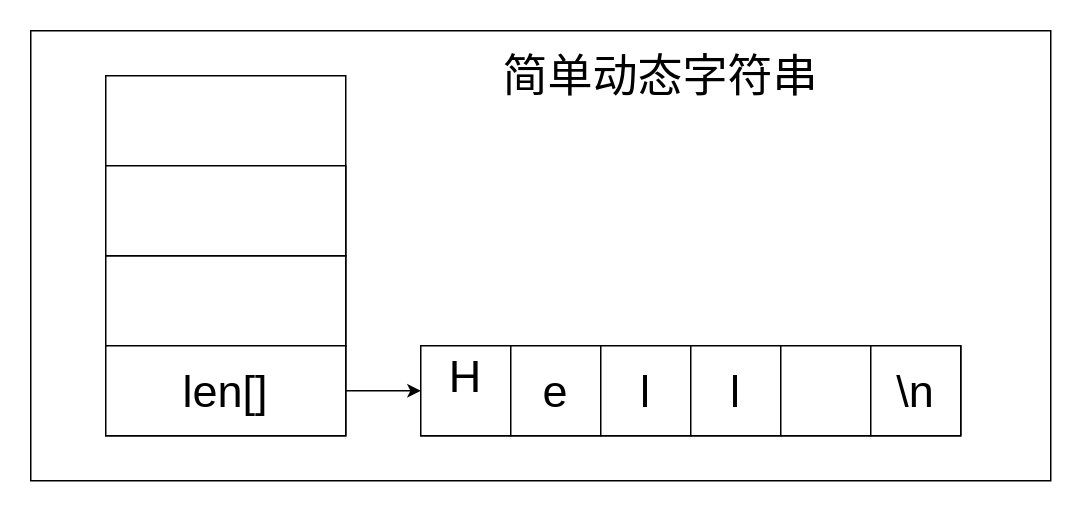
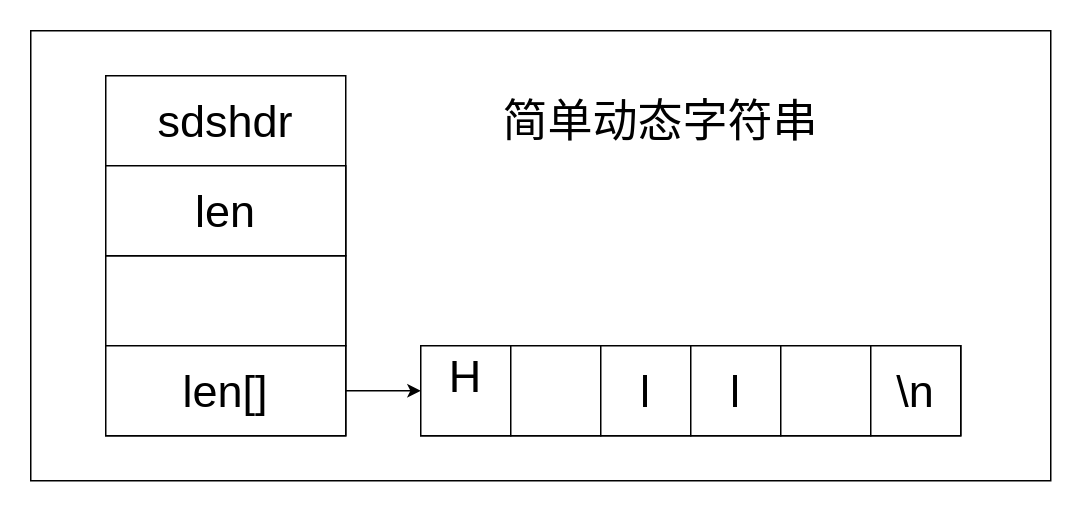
  <mxCell id="0" />
  <mxCell id="1" parent="0" />
  <mxCell id="2" value="" style="rounded=0;whiteSpace=wrap;html=1;" vertex="1" parent="1"><mxGeometry x="20" y="20" width="680" height="300" as="geometry" /></mxCell>
  <mxCell id="3" value="" style="rounded=0;whiteSpace=wrap;html=1;" vertex="1" parent="1"><mxGeometry x="70" y="50" width="160" height="240" as="geometry" /></mxCell>
  <mxCell id="4" value="" style="rounded=0;whiteSpace=wrap;html=1;" vertex="1" parent="1"><mxGeometry x="70" y="170" width="160" height="60" as="geometry" /></mxCell>
  <mxCell id="5" value="" style="rounded=0;whiteSpace=wrap;html=1;" vertex="1" parent="1"><mxGeometry x="70" y="110" width="160" height="60" as="geometry" /></mxCell>
  <mxCell id="6" style="edgeStyle=orthogonalEdgeStyle;rounded=0;orthogonalLoop=1;jettySize=auto;html=1;entryX=0;entryY=0.5;entryDx=0;entryDy=0;fontSize=30;" edge="1" parent="1" source="7" target="12"><mxGeometry relative="1" as="geometry" /></mxCell>
  <mxCell id="7" value="" style="rounded=0;whiteSpace=wrap;html=1;" vertex="1" parent="1"><mxGeometry x="70" y="230" width="160" height="60" as="geometry" /></mxCell>
+ <mxCell id="8" value="sdshdr" style="text;html=1;strokeColor=none;fillColor=none;align=center;verticalAlign=middle;whiteSpace=wrap;rounded=0;fontSize=30;" vertex="1" parent="1"><mxGeometry x="100" y="60" width="100" height="40" as="geometry" /></mxCell>
+ <mxCell id="9" value="len" style="text;html=1;strokeColor=none;fillColor=none;align=center;verticalAlign=middle;whiteSpace=wrap;rounded=0;fontSize=30;" vertex="1" parent="1"><mxGeometry x="100" y="115" width="100" height="50" as="geometry" /></mxCell>
  <mxCell id="10" value="len[]" style="text;html=1;strokeColor=none;fillColor=none;align=center;verticalAlign=middle;whiteSpace=wrap;rounded=0;fontSize=30;" vertex="1" parent="1"><mxGeometry x="130" y="250" width="40" height="20" as="geometry" /></mxCell>
  <mxCell id="11" value="" style="rounded=0;whiteSpace=wrap;html=1;fontSize=30;" vertex="1" parent="1"><mxGeometry x="280" y="230" width="360" height="60" as="geometry" /></mxCell>
  <mxCell id="12" value="" style="rounded=0;whiteSpace=wrap;html=1;fontSize=30;" vertex="1" parent="1"><mxGeometry x="280" y="230" width="60" height="60" as="geometry" /></mxCell>
  <mxCell id="13" value="" style="rounded=0;whiteSpace=wrap;html=1;fontSize=30;" vertex="1" parent="1"><mxGeometry x="340" y="230" width="60" height="60" as="geometry" /></mxCell>
  <mxCell id="14" value="" style="rounded=0;whiteSpace=wrap;html=1;fontSize=30;" vertex="1" parent="1"><mxGeometry x="400" y="230" width="60" height="60" as="geometry" /></mxCell>
  <mxCell id="15" value="" style="rounded=0;whiteSpace=wrap;html=1;fontSize=30;" vertex="1" parent="1"><mxGeometry x="460" y="230" width="60" height="60" as="geometry" /></mxCell>
  <mxCell id="16" value="" style="rounded=0;whiteSpace=wrap;html=1;fontSize=30;" vertex="1" parent="1"><mxGeometry x="520" y="230" width="60" height="60" as="geometry" /></mxCell>
  <mxCell id="17" value="" style="rounded=0;whiteSpace=wrap;html=1;fontSize=30;" vertex="1" parent="1"><mxGeometry x="580" y="230" width="60" height="60" as="geometry" /></mxCell>
  <mxCell id="18" value="H" style="text;html=1;strokeColor=none;fillColor=none;align=center;verticalAlign=middle;whiteSpace=wrap;rounded=0;fontSize=30;" vertex="1" parent="1"><mxGeometry x="290" y="240" width="40" height="20" as="geometry" /></mxCell>
  <mxCell id="19" value="l" style="text;html=1;strokeColor=none;fillColor=none;align=center;verticalAlign=middle;whiteSpace=wrap;rounded=0;fontSize=30;" vertex="1" parent="1"><mxGeometry x="410" y="250" width="40" height="20" as="geometry" /></mxCell>
- <mxCell id="20" value="e" style="text;html=1;strokeColor=none;fillColor=none;align=center;verticalAlign=middle;whiteSpace=wrap;rounded=0;fontSize=30;" vertex="1" parent="1"><mxGeometry x="350" y="250" width="40" height="20" as="geometry" /></mxCell>
  <mxCell id="21" value="l" style="text;html=1;strokeColor=none;fillColor=none;align=center;verticalAlign=middle;whiteSpace=wrap;rounded=0;fontSize=30;" vertex="1" parent="1"><mxGeometry x="470" y="250" width="40" height="20" as="geometry" /></mxCell>
  <mxCell id="22" value="\n" style="text;html=1;strokeColor=none;fillColor=none;align=center;verticalAlign=middle;whiteSpace=wrap;rounded=0;fontSize=30;" vertex="1" parent="1"><mxGeometry x="590" y="250" width="40" height="20" as="geometry" /></mxCell>
- <mxCell id="23" value="简单动态字符串" style="text;html=1;strokeColor=none;fillColor=none;align=center;verticalAlign=middle;whiteSpace=wrap;rounded=0;fontSize=30;" vertex="1" parent="1"><mxGeometry x="280" y="40" width="320" height="20" as="geometry" /></mxCell>
+ <mxCell id="23" value="简单动态字符串" style="text;html=1;strokeColor=none;fillColor=none;align=center;verticalAlign=middle;whiteSpace=wrap;rounded=0;fontSize=30;" vertex="1" parent="1"><mxGeometry x="280" y="70" width="320" height="20" as="geometry" /></mxCell>
